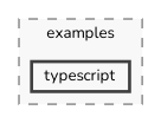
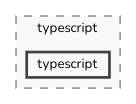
  digraph {
    compound=true
    fontname=Nunito
    n1 [color=grey25 fillcolor="#f8f8f8" fontname=Nunito fontsize=10 height=0.2 label=typescript shape=box style="filled,bold" width=0.4]
    subgraph cluster_1 {
      bgcolor="#f8f8f8"
      fontsize=10
-     label=examples
+     label=typescript
      pencolor=grey50
      style="filled,dashed"
      n1
    }
  }
